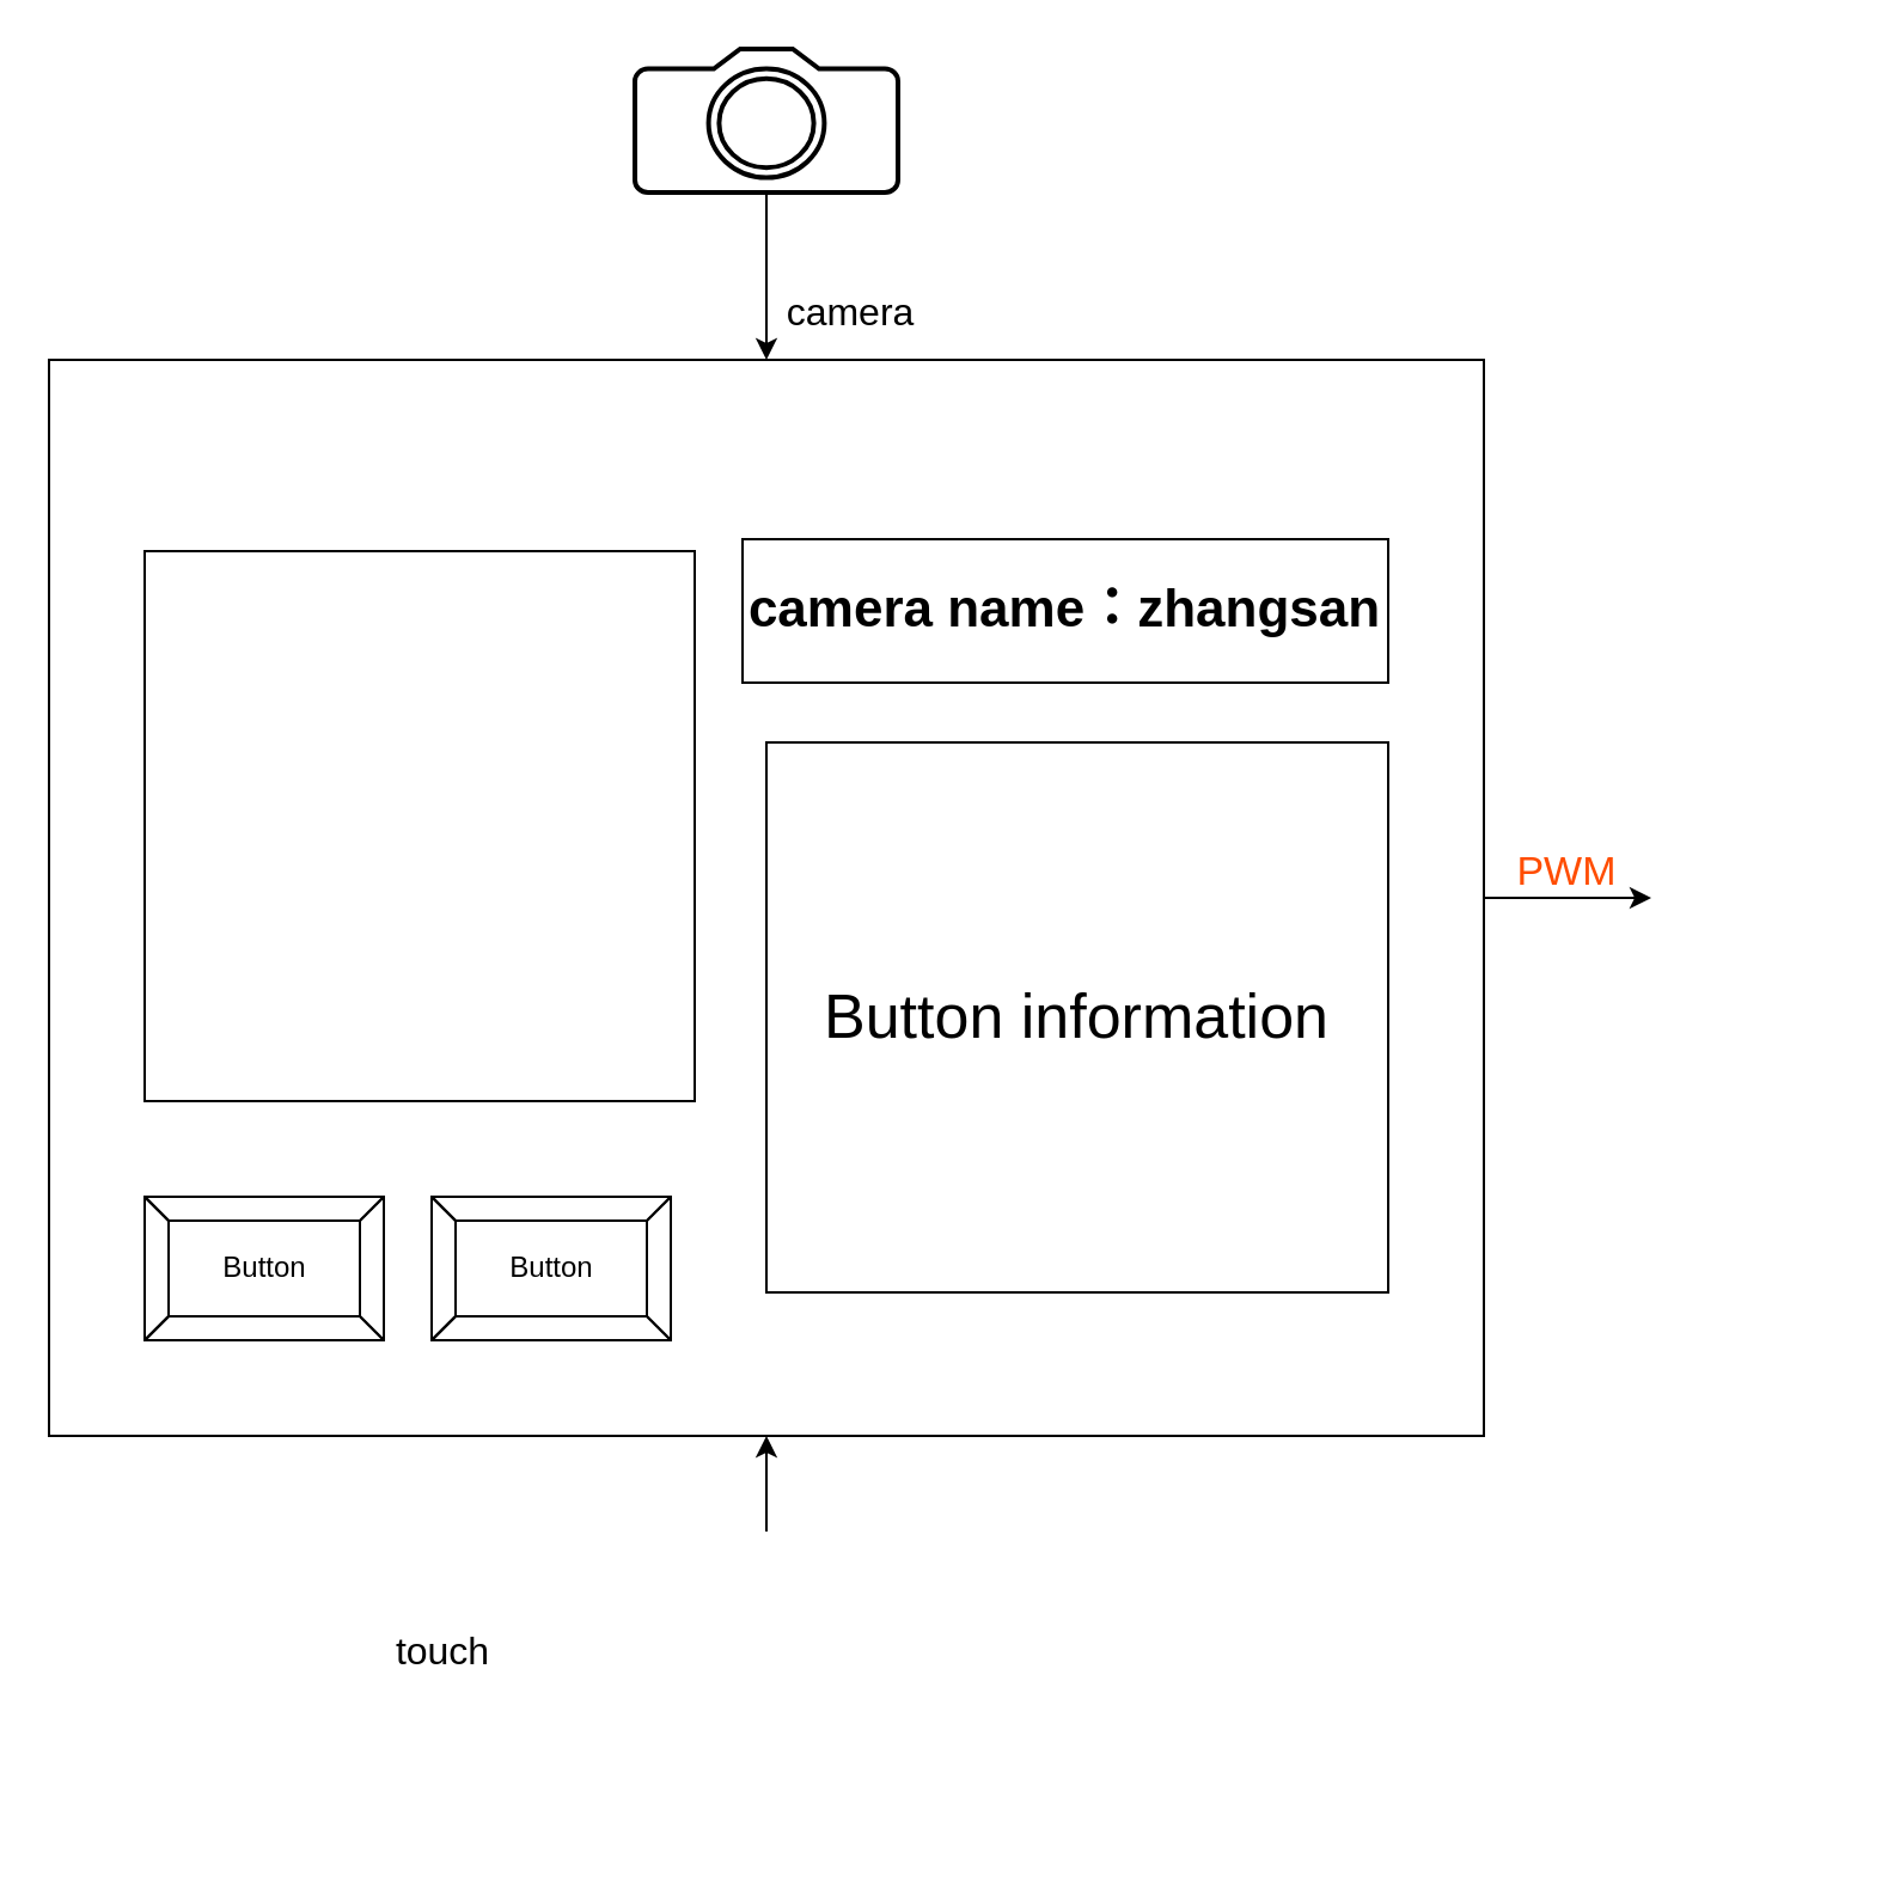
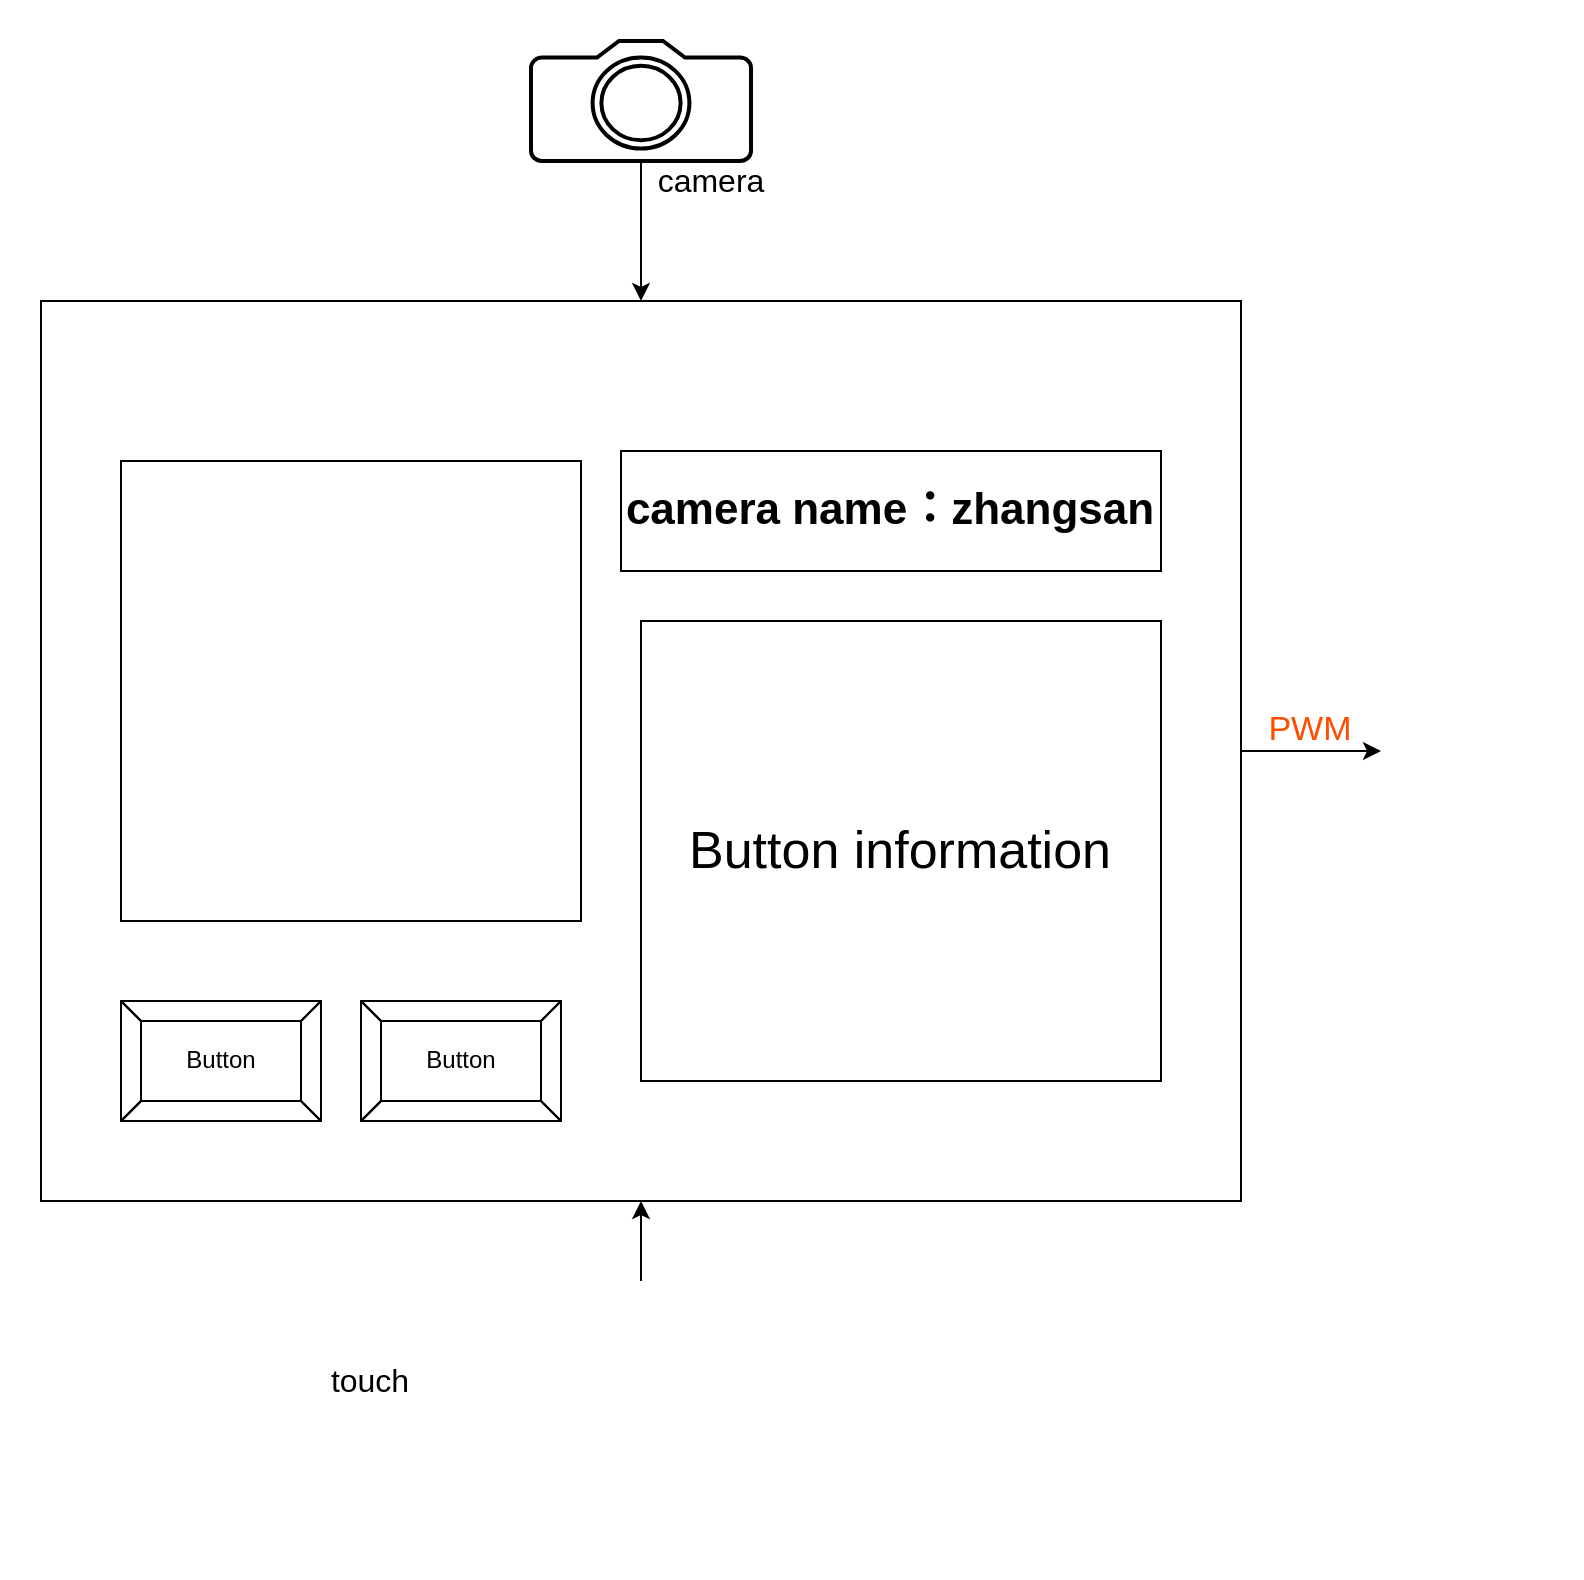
  <mxCell id="0" />
  <mxCell id="1" parent="0" />
  <mxCell id="2" style="edgeStyle=orthogonalEdgeStyle;rounded=0;orthogonalLoop=1;jettySize=auto;html=1;" edge="1" parent="1" source="3" target="15"><mxGeometry relative="1" as="geometry" /></mxCell>
  <mxCell id="3" value="" style="whiteSpace=wrap;html=1;fillColor=none;aspect=fixed;" vertex="1" parent="1"><mxGeometry x="20" y="150" width="600" height="450" as="geometry" /></mxCell>
  <mxCell id="4" value="" style="whiteSpace=wrap;html=1;aspect=fixed;" vertex="1" parent="1"><mxGeometry x="60" y="230" width="230" height="230" as="geometry" /></mxCell>
  <mxCell id="5" value="" style="shape=image;html=1;verticalAlign=top;verticalLabelPosition=bottom;labelBackgroundColor=#ffffff;imageAspect=0;aspect=fixed;image=https://cdn0.iconfinder.com/data/icons/muslim-part-1/32/07_-_muslim_people_men_muslimin-128.png" vertex="1" parent="1"><mxGeometry x="80.5" y="250.5" width="189" height="189" as="geometry" /></mxCell>
  <mxCell id="6" value="&lt;b&gt;&lt;font style=&quot;font-size: 22px&quot;&gt;camera name：zhangsan&lt;/font&gt;&lt;/b&gt;" style="text;html=1;strokeColor=none;fillColor=none;align=center;verticalAlign=middle;whiteSpace=wrap;rounded=0;" vertex="1" parent="1"><mxGeometry x="290" y="210" width="310" height="90" as="geometry" /></mxCell>
  <mxCell id="7" value="" style="rounded=0;whiteSpace=wrap;html=1;fillColor=none;" vertex="1" parent="1"><mxGeometry x="310" y="225" width="270" height="60" as="geometry" /></mxCell>
  <mxCell id="8" value="&lt;font style=&quot;font-size: 26px&quot;&gt;Button information&lt;/font&gt;" style="whiteSpace=wrap;html=1;fillColor=none;" vertex="1" parent="1"><mxGeometry x="320" y="310" width="260" height="230" as="geometry" /></mxCell>
  <mxCell id="9" value="Button" style="labelPosition=center;verticalLabelPosition=middle;align=center;html=1;shape=mxgraph.basic.button;dx=10;fillColor=none;" vertex="1" parent="1"><mxGeometry x="60" y="500" width="100" height="60" as="geometry" /></mxCell>
  <mxCell id="10" value="Button" style="labelPosition=center;verticalLabelPosition=middle;align=center;html=1;shape=mxgraph.basic.button;dx=10;fillColor=none;" vertex="1" parent="1"><mxGeometry x="180" y="500" width="100" height="60" as="geometry" /></mxCell>
  <mxCell id="11" style="edgeStyle=orthogonalEdgeStyle;rounded=0;orthogonalLoop=1;jettySize=auto;html=1;exitX=0.5;exitY=0;exitDx=0;exitDy=0;entryX=0.5;entryY=1;entryDx=0;entryDy=0;" edge="1" parent="1" source="12" target="3"><mxGeometry relative="1" as="geometry" /></mxCell>
  <mxCell id="12" value="" style="shape=image;html=1;verticalAlign=top;verticalLabelPosition=bottom;labelBackgroundColor=#ffffff;imageAspect=0;aspect=fixed;image=https://cdn0.iconfinder.com/data/icons/iphone-7-airpods-icons/24/3d-touch-2-128.png;fillColor=none;" vertex="1" parent="1"><mxGeometry x="256" y="640" width="128" height="128" as="geometry" /></mxCell>
  <mxCell id="13" value="" style="edgeStyle=orthogonalEdgeStyle;rounded=0;orthogonalLoop=1;jettySize=auto;html=1;" edge="1" parent="1" source="14" target="3"><mxGeometry relative="1" as="geometry" /></mxCell>
  <mxCell id="14" value="" style="html=1;verticalLabelPosition=bottom;align=center;labelBackgroundColor=#ffffff;verticalAlign=top;strokeWidth=2;strokeColor=#000000;shadow=0;dashed=0;shape=mxgraph.ios7.icons.camera;fillColor=none;" vertex="1" parent="1"><mxGeometry x="265" y="20" width="110" height="60" as="geometry" /></mxCell>
  <mxCell id="15" value="" style="shape=image;html=1;verticalAlign=top;verticalLabelPosition=bottom;labelBackgroundColor=#ffffff;imageAspect=0;aspect=fixed;image=https://cdn3.iconfinder.com/data/icons/linecons-free-vector-icons-pack/32/sound-128.png;strokeColor=#000000;fillColor=none;" vertex="1" parent="1"><mxGeometry x="690" y="335" width="80" height="80" as="geometry" /></mxCell>
  <mxCell id="16" value="&lt;font color=&quot;#ff4d00&quot; style=&quot;font-size: 17px&quot;&gt;PWM&lt;/font&gt;" style="text;html=1;strokeColor=none;fillColor=none;align=center;verticalAlign=middle;whiteSpace=wrap;rounded=0;" vertex="1" parent="1"><mxGeometry x="610" y="330" width="90" height="70" as="geometry" /></mxCell>
- <mxCell id="17" value="&lt;font style=&quot;font-size: 16px&quot;&gt;camera&lt;/font&gt;" style="text;html=1;align=center;verticalAlign=middle;resizable=0;points=[];autosize=1;" vertex="1" parent="1"><mxGeometry x="320" y="120" width="70" height="20" as="geometry" /></mxCell>
+ <mxCell id="17" value="&lt;font style=&quot;font-size: 16px&quot;&gt;camera&lt;/font&gt;" style="text;html=1;align=center;verticalAlign=middle;resizable=0;points=[];autosize=1;" vertex="1" parent="1"><mxGeometry x="320" y="80" width="70" height="20" as="geometry" /></mxCell>
  <mxCell id="18" value="&lt;font style=&quot;font-size: 16px&quot;&gt;touch&lt;/font&gt;" style="text;html=1;strokeColor=none;fillColor=none;align=center;verticalAlign=middle;whiteSpace=wrap;rounded=0;" vertex="1" parent="1"><mxGeometry x="165" y="680" width="40" height="20" as="geometry" /></mxCell>
